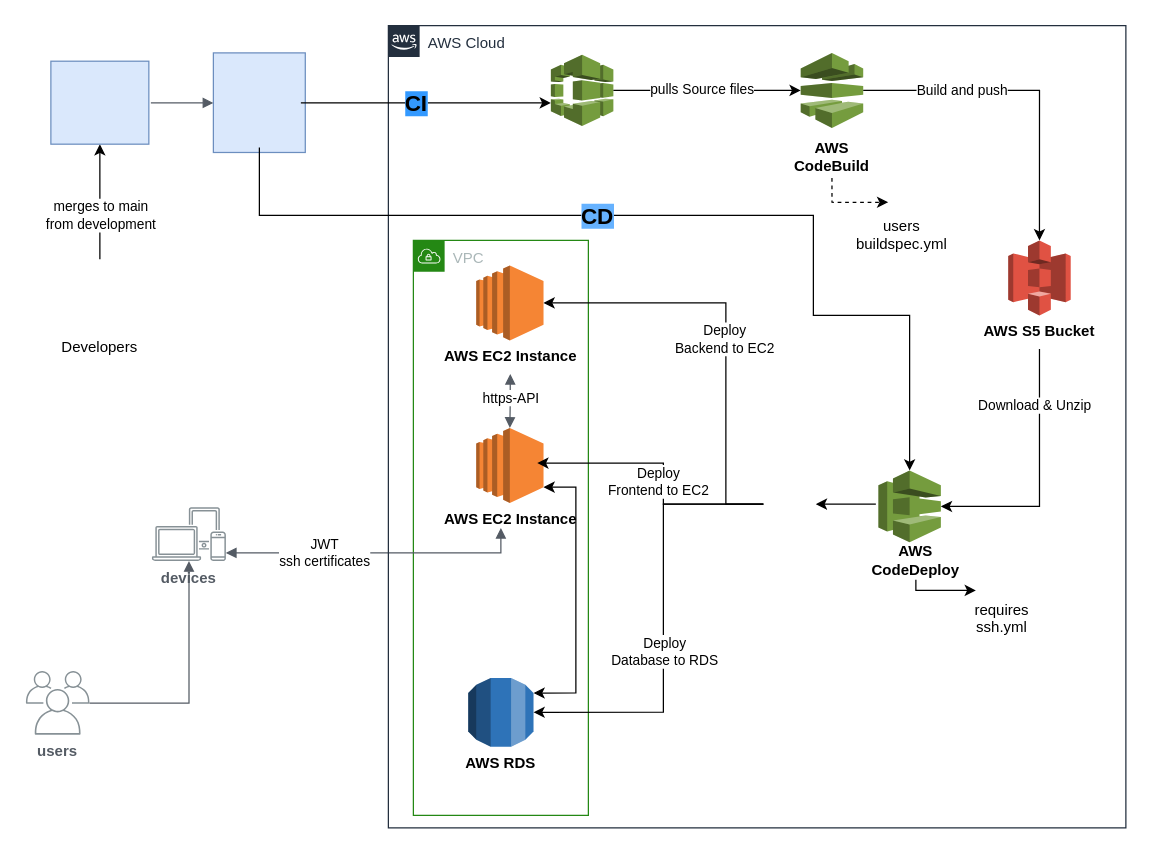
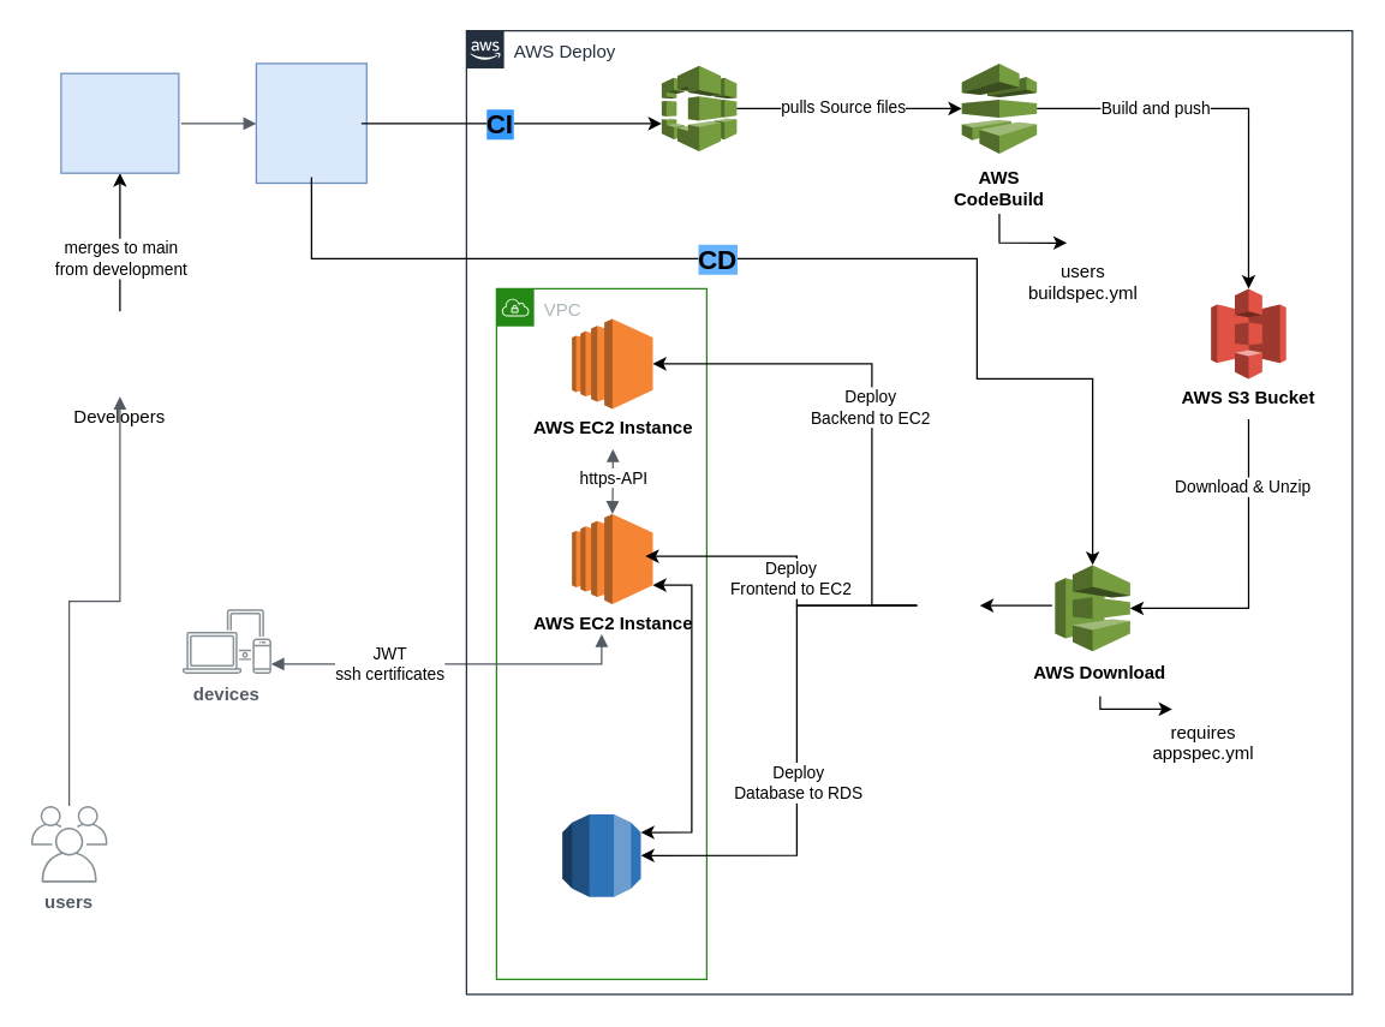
  <mxCell id="0" />
  <mxCell id="1" parent="0" />
  <mxCell id="2" style="edgeStyle=orthogonalEdgeStyle;rounded=0;orthogonalLoop=1;jettySize=auto;html=1;startArrow=none;startFill=0;endArrow=classic;endFill=1;entryX=0.5;entryY=1;entryDx=0;entryDy=0;" edge="1" parent="1" source="4" target="15"><mxGeometry relative="1" as="geometry"><mxPoint x="70" y="74.995" as="targetPoint" /></mxGeometry></mxCell>
  <mxCell id="3" value="merges to main&lt;br&gt;from development" style="edgeLabel;html=1;align=center;verticalAlign=middle;resizable=0;points=[];" vertex="1" connectable="0" parent="2"><mxGeometry x="-0.319" y="-2" relative="1" as="geometry"><mxPoint x="-2" y="-4" as="offset" /></mxGeometry></mxCell>
  <mxCell id="4" value="Developers" style="shape=image;verticalLabelPosition=bottom;labelBackgroundColor=default;verticalAlign=top;aspect=fixed;imageAspect=0;image=https://cdn.iconscout.com/icon/free/png-256/developer-2309906-1943816.png;" vertex="1" parent="1"><mxGeometry x="50.79" y="206.82" width="56.81" height="56.81" as="geometry" /></mxCell>
  <mxCell id="5" value="" style="group" vertex="1" connectable="0" parent="1"><mxGeometry x="620" y="118.81" width="236" height="239.0" as="geometry" /></mxCell>
  <mxCell id="6" value="" style="group" vertex="1" connectable="0" parent="5"><mxGeometry x="-0.13" y="-67" width="236" height="239.0" as="geometry" /></mxCell>
- <mxCell id="7" style="edgeStyle=orthogonalEdgeStyle;rounded=0;orthogonalLoop=1;jettySize=auto;html=1;exitX=0.5;exitY=1;exitDx=0;exitDy=0;entryX=0;entryY=0.75;entryDx=0;entryDy=0;startArrow=none;startFill=0;dashed=1;" edge="1" parent="6" source="8" target="12"><mxGeometry relative="1" as="geometry"><Array as="points"><mxPoint x="45" y="110" /></Array></mxGeometry></mxCell>
+ <mxCell id="7" style="edgeStyle=orthogonalEdgeStyle;rounded=0;orthogonalLoop=1;jettySize=auto;html=1;exitX=0.5;exitY=1;exitDx=0;exitDy=0;entryX=0;entryY=0.75;entryDx=0;entryDy=0;startArrow=none;startFill=0;" edge="1" parent="6" source="8" target="12"><mxGeometry relative="1" as="geometry"><Array as="points"><mxPoint x="45" y="110" /></Array></mxGeometry></mxCell>
  <mxCell id="8" value="&lt;b&gt;AWS CodeBuild&lt;/b&gt;" style="text;html=1;strokeColor=none;fillColor=none;align=center;verticalAlign=middle;whiteSpace=wrap;rounded=0;" vertex="1" parent="6"><mxGeometry y="57" width="90" height="33" as="geometry" /></mxCell>
  <mxCell id="9" value="" style="outlineConnect=0;dashed=0;verticalLabelPosition=bottom;verticalAlign=top;align=center;html=1;shape=mxgraph.aws3.codepipeline;fillColor=#759C3E;gradientColor=none;" vertex="1" parent="6"><mxGeometry x="20" y="-10" width="50" height="60" as="geometry" /></mxCell>
  <mxCell id="10" value="" style="shape=image;verticalLabelPosition=bottom;labelBackgroundColor=default;verticalAlign=top;aspect=fixed;imageAspect=0;image=https://cdn.iconscout.com/icon/free/png-256/zip-file-format-489644.png;" vertex="1" parent="6"><mxGeometry x="150" y="43" width="37" height="37" as="geometry" /></mxCell>
  <mxCell id="11" value="" style="shape=image;verticalLabelPosition=bottom;labelBackgroundColor=default;verticalAlign=top;aspect=fixed;imageAspect=0;image=https://cdn.iconscout.com/icon/free/png-256/jar-file-489639.png;" vertex="1" parent="6"><mxGeometry x="110" y="42.5" width="36" height="36" as="geometry" /></mxCell>
  <mxCell id="12" value="users &#10;buildspec.yml" style="shape=image;verticalLabelPosition=bottom;labelBackgroundColor=default;verticalAlign=top;aspect=fixed;imageAspect=0;image=https://www.shareicon.net/download/2015/09/07/97143_document_512x512.png;" vertex="1" parent="6"><mxGeometry x="90" y="93.0" width="22" height="22" as="geometry" /></mxCell>
  <mxCell id="13" value="" style="group;fillColor=#dae8fc;strokeColor=#6c8ebf;" vertex="1" connectable="0" parent="1"><mxGeometry x="40" y="48.46" width="78.38" height="66.38" as="geometry" /></mxCell>
  <mxCell id="14" value="" style="shape=image;verticalLabelPosition=bottom;labelBackgroundColor=default;verticalAlign=top;aspect=fixed;imageAspect=0;image=https://www.fontana.com.ar/wp-content/uploads/2018/10/spring-boot-logo.png;" vertex="1" parent="13"><mxGeometry width="76.19" height="40" as="geometry" /></mxCell>
  <mxCell id="15" value="" style="shape=image;verticalLabelPosition=bottom;labelBackgroundColor=default;verticalAlign=top;aspect=fixed;imageAspect=0;image=http://betabeers.com/uploads/blog/20170420_React_logo_wordmark.png;" vertex="1" parent="13"><mxGeometry y="40" width="78.38" height="26.38" as="geometry" /></mxCell>
  <mxCell id="16" value="" style="group" vertex="1" connectable="0" parent="1"><mxGeometry x="682" y="375.89" width="100" height="87.5" as="geometry" /></mxCell>
  <mxCell id="17" value="" style="outlineConnect=0;dashed=0;verticalLabelPosition=bottom;verticalAlign=top;align=center;html=1;shape=mxgraph.aws3.codedeploy;fillColor=#759C3E;gradientColor=none;" vertex="1" parent="16"><mxGeometry x="20" width="50" height="57.5" as="geometry" /></mxCell>
- <mxCell id="18" value="&lt;b&gt;AWS CodeDeploy&lt;/b&gt;" style="text;html=1;strokeColor=none;fillColor=none;align=center;verticalAlign=middle;whiteSpace=wrap;rounded=0;" vertex="1" parent="16"><mxGeometry y="57.5" width="100" height="30" as="geometry" /></mxCell>
+ <mxCell id="18" value="&lt;b&gt;AWS Download&lt;/b&gt;" style="text;html=1;strokeColor=none;fillColor=none;align=center;verticalAlign=middle;whiteSpace=wrap;rounded=0;" vertex="1" parent="16"><mxGeometry y="57.5" width="100" height="30" as="geometry" /></mxCell>
  <mxCell id="19" value="" style="group;fillColor=#dae8fc;strokeColor=#6c8ebf;" vertex="1" connectable="0" parent="1"><mxGeometry x="169.997" y="41.814" width="73.534" height="79.678" as="geometry" /></mxCell>
  <mxCell id="20" value="" style="group" vertex="1" connectable="0" parent="19"><mxGeometry y="9.02" width="73.534" height="66.574" as="geometry" /></mxCell>
  <mxCell id="21" value="" style="shape=image;verticalLabelPosition=bottom;labelBackgroundColor=default;verticalAlign=top;aspect=fixed;imageAspect=0;image=https://upload.wikimedia.org/wikipedia/commons/thumb/e/e1/GitLab_logo.svg/2560px-GitLab_logo.svg.png;clipPath=inset(30.87% 14.67% 30.87% 33.33%);" vertex="1" parent="20"><mxGeometry y="45.833" width="73.534" height="20.741" as="geometry" /></mxCell>
  <mxCell id="22" value="" style="shape=image;verticalLabelPosition=bottom;labelBackgroundColor=default;verticalAlign=top;aspect=fixed;imageAspect=0;image=https://upload.wikimedia.org/wikipedia/commons/thumb/e/e1/GitLab_logo.svg/2560px-GitLab_logo.svg.png;clipPath=inset(25.65% 68.33% 25.65% 13.67%);" vertex="1" parent="20"><mxGeometry x="14.664" width="44.196" height="45.83" as="geometry" /></mxCell>
  <mxCell id="23" value="" style="edgeStyle=orthogonalEdgeStyle;html=1;endArrow=block;elbow=vertical;startArrow=none;endFill=1;strokeColor=#545B64;rounded=0;fontSize=18;" edge="1" parent="20"><mxGeometry width="100" relative="1" as="geometry"><mxPoint x="-49.997" y="30.976" as="sourcePoint" /><mxPoint x="0.003" y="30.976" as="targetPoint" /></mxGeometry></mxCell>
  <mxCell id="24" value="" style="group" vertex="1" connectable="0" parent="1"><mxGeometry x="782" y="191.81" width="97.75" height="86.83" as="geometry" /></mxCell>
  <mxCell id="25" value="" style="outlineConnect=0;dashed=0;verticalLabelPosition=bottom;verticalAlign=top;align=center;html=1;shape=mxgraph.aws3.s3;fillColor=#E05243;gradientColor=none;" vertex="1" parent="24"><mxGeometry x="23.87" width="50" height="60" as="geometry" /></mxCell>
- <mxCell id="26" value="&lt;b&gt;AWS S5 Bucket&lt;/b&gt;" style="text;html=1;strokeColor=none;fillColor=none;align=center;verticalAlign=middle;whiteSpace=wrap;rounded=0;" vertex="1" parent="24"><mxGeometry y="60.001" width="97.75" height="26.829" as="geometry" /></mxCell>
+ <mxCell id="26" value="&lt;b&gt;AWS S3 Bucket&lt;/b&gt;" style="text;html=1;strokeColor=none;fillColor=none;align=center;verticalAlign=middle;whiteSpace=wrap;rounded=0;" vertex="1" parent="24"><mxGeometry y="60.001" width="97.75" height="26.829" as="geometry" /></mxCell>
  <mxCell id="27" value="" style="group" vertex="1" connectable="0" parent="1"><mxGeometry x="345" y="541.81" width="110" height="81.83" as="geometry" /></mxCell>
  <mxCell id="28" value="" style="outlineConnect=0;dashed=0;verticalLabelPosition=bottom;verticalAlign=top;align=center;html=1;shape=mxgraph.aws3.rds;fillColor=#2E73B8;gradientColor=none;" vertex="1" parent="27"><mxGeometry x="28.87" width="52.25" height="55" as="geometry" /></mxCell>
- <mxCell id="29" value="&lt;b&gt;AWS RDS&lt;/b&gt;" style="text;html=1;strokeColor=none;fillColor=none;align=center;verticalAlign=middle;whiteSpace=wrap;rounded=0;" vertex="1" parent="27"><mxGeometry y="55" width="110" height="26.83" as="geometry" /></mxCell>
  <mxCell id="30" value="&lt;b&gt;devices&lt;/b&gt;" style="sketch=0;outlineConnect=0;gradientColor=none;fontColor=#545B64;strokeColor=none;fillColor=#879196;dashed=0;verticalLabelPosition=bottom;verticalAlign=top;align=center;html=1;fontSize=12;fontStyle=0;aspect=fixed;shape=mxgraph.aws4.illustration_devices;pointerEvents=1" vertex="1" parent="1"><mxGeometry x="120.86" y="405.22" width="59.14" height="43.17" as="geometry" /></mxCell>
  <mxCell id="31" value="VPC" style="points=[[0,0],[0.25,0],[0.5,0],[0.75,0],[1,0],[1,0.25],[1,0.5],[1,0.75],[1,1],[0.75,1],[0.5,1],[0.25,1],[0,1],[0,0.75],[0,0.5],[0,0.25]];outlineConnect=0;gradientColor=none;html=1;whiteSpace=wrap;fontSize=12;fontStyle=0;container=1;pointerEvents=0;collapsible=0;recursiveResize=0;shape=mxgraph.aws4.group;grIcon=mxgraph.aws4.group_vpc;strokeColor=#248814;fillColor=none;verticalAlign=top;align=left;spacingLeft=30;fontColor=#AAB7B8;dashed=0;" vertex="1" parent="1"><mxGeometry x="330" y="191.81" width="140" height="460" as="geometry" /></mxCell>
  <mxCell id="32" value="" style="group" vertex="1" connectable="0" parent="31"><mxGeometry x="22.5" y="150.0" width="110" height="86.83" as="geometry" /></mxCell>
  <mxCell id="33" value="" style="outlineConnect=0;dashed=0;verticalLabelPosition=bottom;verticalAlign=top;align=center;html=1;shape=mxgraph.aws3.ec2;fillColor=#F58534;gradientColor=none;" vertex="1" parent="32"><mxGeometry x="27.75" width="53.87" height="60" as="geometry" /></mxCell>
  <mxCell id="34" value="&lt;b&gt;AWS EC2 Instance&lt;/b&gt;" style="text;html=1;strokeColor=none;fillColor=none;align=center;verticalAlign=middle;whiteSpace=wrap;rounded=0;" vertex="1" parent="32"><mxGeometry y="60" width="110" height="26.83" as="geometry" /></mxCell>
  <mxCell id="35" value="" style="shape=image;verticalLabelPosition=bottom;labelBackgroundColor=default;verticalAlign=top;aspect=fixed;imageAspect=0;image=http://betabeers.com/uploads/blog/20170420_React_logo_wordmark.png;clipPath=inset(0.5% 62% 0% 0%);" vertex="1" parent="32"><mxGeometry x="-6.28" y="15" width="34.03" height="30" as="geometry" /></mxCell>
  <mxCell id="36" value="" style="group" vertex="1" connectable="0" parent="31"><mxGeometry x="22.5" y="20.0" width="110" height="86.83" as="geometry" /></mxCell>
  <mxCell id="37" value="" style="outlineConnect=0;dashed=0;verticalLabelPosition=bottom;verticalAlign=top;align=center;html=1;shape=mxgraph.aws3.ec2;fillColor=#F58534;gradientColor=none;" vertex="1" parent="36"><mxGeometry x="27.75" width="53.87" height="60" as="geometry" /></mxCell>
  <mxCell id="38" value="&lt;b&gt;AWS EC2 Instance&lt;/b&gt;" style="text;html=1;strokeColor=none;fillColor=none;align=center;verticalAlign=middle;whiteSpace=wrap;rounded=0;" vertex="1" parent="36"><mxGeometry y="60" width="110" height="26.83" as="geometry" /></mxCell>
  <mxCell id="39" value="" style="shape=image;verticalLabelPosition=bottom;labelBackgroundColor=default;verticalAlign=top;aspect=fixed;imageAspect=0;image=https://www.fontana.com.ar/wp-content/uploads/2018/10/spring-boot-logo.png;clipPath=inset(14.56% 63.67% 17.09% 0%);" vertex="1" parent="36"><mxGeometry x="-12.5" y="12.25" width="35.82" height="35.49" as="geometry" /></mxCell>
  <mxCell id="40" value="" style="edgeStyle=orthogonalEdgeStyle;html=1;endArrow=block;elbow=vertical;startArrow=block;startFill=1;endFill=1;strokeColor=#545B64;rounded=0;exitX=0.5;exitY=1;exitDx=0;exitDy=0;entryX=0.5;entryY=0;entryDx=0;entryDy=0;entryPerimeter=0;" edge="1" parent="31" source="38" target="33"><mxGeometry width="100" relative="1" as="geometry"><mxPoint x="145" y="290" as="sourcePoint" /><mxPoint x="75" y="210" as="targetPoint" /></mxGeometry></mxCell>
  <mxCell id="41" value="https-API" style="edgeLabel;html=1;align=center;verticalAlign=middle;resizable=0;points=[];" vertex="1" connectable="0" parent="40"><mxGeometry x="-0.141" relative="1" as="geometry"><mxPoint as="offset" /></mxGeometry></mxCell>
  <mxCell id="42" value="&lt;b&gt;users&lt;/b&gt;" style="sketch=0;outlineConnect=0;gradientColor=none;fontColor=#545B64;strokeColor=none;fillColor=#879196;dashed=0;verticalLabelPosition=bottom;verticalAlign=top;align=center;html=1;fontSize=12;fontStyle=0;aspect=fixed;shape=mxgraph.aws4.illustration_users;pointerEvents=1" vertex="1" parent="1"><mxGeometry x="20" y="536.35" width="50.91" height="50.91" as="geometry" /></mxCell>
  <mxCell id="43" value="" style="edgeStyle=orthogonalEdgeStyle;html=1;endArrow=block;elbow=vertical;startArrow=block;startFill=1;endFill=1;strokeColor=#545B64;rounded=0;" edge="1" parent="1" source="30"><mxGeometry width="100" relative="1" as="geometry"><mxPoint x="200" y="438.81" as="sourcePoint" /><mxPoint x="400" y="421.81" as="targetPoint" /><Array as="points"><mxPoint x="400" y="441.81" /><mxPoint x="400" y="428.81" /></Array></mxGeometry></mxCell>
  <mxCell id="44" value="JWT&lt;br&gt;ssh certificates" style="edgeLabel;html=1;align=center;verticalAlign=middle;resizable=0;points=[];" vertex="1" connectable="0" parent="43"><mxGeometry x="-0.218" relative="1" as="geometry"><mxPoint x="-16" as="offset" /></mxGeometry></mxCell>
- <mxCell id="45" value="" style="edgeStyle=orthogonalEdgeStyle;html=1;endArrow=block;elbow=vertical;startArrow=none;endFill=1;strokeColor=#545B64;rounded=0;" edge="1" parent="1" source="42" target="30"><mxGeometry width="100" relative="1" as="geometry"><mxPoint x="70.91" y="463.39" as="sourcePoint" /><mxPoint x="170.91" y="463.39" as="targetPoint" /></mxGeometry></mxCell>
+ <mxCell id="45" value="" style="edgeStyle=orthogonalEdgeStyle;html=1;endArrow=block;elbow=vertical;startArrow=none;endFill=1;strokeColor=#545B64;rounded=0;" edge="1" parent="1" source="42" target="4"><mxGeometry width="100" relative="1" as="geometry"><mxPoint x="70.91" y="463.39" as="sourcePoint" /><mxPoint x="170.91" y="463.39" as="targetPoint" /></mxGeometry></mxCell>
  <mxCell id="46" style="edgeStyle=orthogonalEdgeStyle;rounded=0;orthogonalLoop=1;jettySize=auto;html=1;exitX=1;exitY=0.79;exitDx=0;exitDy=0;exitPerimeter=0;entryX=1;entryY=0.22;entryDx=0;entryDy=0;entryPerimeter=0;startArrow=classic;startFill=1;" edge="1" parent="1" source="33" target="28"><mxGeometry relative="1" as="geometry"><Array as="points"><mxPoint x="460" y="388.81" /><mxPoint x="460" y="553.81" /></Array></mxGeometry></mxCell>
  <mxCell id="47" style="edgeStyle=orthogonalEdgeStyle;rounded=0;orthogonalLoop=1;jettySize=auto;html=1;exitX=0;exitY=0.5;exitDx=0;exitDy=0;entryX=1;entryY=0.21;entryDx=0;entryDy=0;entryPerimeter=0;startArrow=none;startFill=0;" edge="1" parent="1" source="60"><mxGeometry relative="1" as="geometry"><mxPoint x="590" y="420.22" as="sourcePoint" /><mxPoint x="429.12" y="369.99" as="targetPoint" /><Array as="points"><mxPoint x="530" y="402.81" /><mxPoint x="530" y="369.81" /></Array></mxGeometry></mxCell>
  <mxCell id="48" value="Deploy &lt;br&gt;Frontend to EC2" style="edgeLabel;html=1;align=center;verticalAlign=middle;resizable=0;points=[];" vertex="1" connectable="0" parent="47"><mxGeometry x="0.058" relative="1" as="geometry"><mxPoint x="-4" y="15" as="offset" /></mxGeometry></mxCell>
  <mxCell id="49" style="edgeStyle=orthogonalEdgeStyle;rounded=0;orthogonalLoop=1;jettySize=auto;html=1;exitX=0;exitY=0.5;exitDx=0;exitDy=0;entryX=1;entryY=0.5;entryDx=0;entryDy=0;entryPerimeter=0;startArrow=none;startFill=0;" edge="1" parent="1" source="60" target="37"><mxGeometry relative="1" as="geometry"><Array as="points"><mxPoint x="580" y="402.81" /><mxPoint x="580" y="241.81" /></Array></mxGeometry></mxCell>
  <mxCell id="50" value="Deploy&lt;br&gt;Backend to EC2" style="edgeLabel;html=1;align=center;verticalAlign=middle;resizable=0;points=[];" vertex="1" connectable="0" parent="49"><mxGeometry x="-0.039" y="2" relative="1" as="geometry"><mxPoint as="offset" /></mxGeometry></mxCell>
  <mxCell id="51" style="edgeStyle=orthogonalEdgeStyle;rounded=0;orthogonalLoop=1;jettySize=auto;html=1;exitX=0;exitY=0.5;exitDx=0;exitDy=0;startArrow=none;startFill=0;entryX=1;entryY=0.5;entryDx=0;entryDy=0;entryPerimeter=0;" edge="1" parent="1" source="60" target="28"><mxGeometry relative="1" as="geometry"><mxPoint x="460" y="571.81" as="targetPoint" /><Array as="points"><mxPoint x="530" y="402.81" /><mxPoint x="530" y="569.81" /></Array></mxGeometry></mxCell>
  <mxCell id="52" value="Deploy&lt;br&gt;Database to RDS" style="edgeLabel;html=1;align=center;verticalAlign=middle;resizable=0;points=[];" vertex="1" connectable="0" parent="51"><mxGeometry x="-0.203" y="-2" relative="1" as="geometry"><mxPoint x="2" y="58" as="offset" /></mxGeometry></mxCell>
- <mxCell id="53" value="requires &#10;ssh.yml" style="shape=image;verticalLabelPosition=bottom;labelBackgroundColor=default;verticalAlign=top;aspect=fixed;imageAspect=0;image=https://www.shareicon.net/download/2015/09/07/97143_document_512x512.png;" vertex="1" parent="1"><mxGeometry x="790" y="451.81" width="22" height="22" as="geometry" /></mxCell>
+ <mxCell id="53" value="requires &#10;appspec.yml" style="shape=image;verticalLabelPosition=bottom;labelBackgroundColor=default;verticalAlign=top;aspect=fixed;imageAspect=0;image=https://www.shareicon.net/download/2015/09/07/97143_document_512x512.png;" vertex="1" parent="1"><mxGeometry x="790" y="451.81" width="22" height="22" as="geometry" /></mxCell>
  <mxCell id="54" style="edgeStyle=orthogonalEdgeStyle;rounded=0;orthogonalLoop=1;jettySize=auto;html=1;exitX=0.5;exitY=1;exitDx=0;exitDy=0;entryX=1;entryY=0.5;entryDx=0;entryDy=0;entryPerimeter=0;startArrow=none;startFill=0;" edge="1" parent="1" source="26" target="17"><mxGeometry relative="1" as="geometry"><Array as="points"><mxPoint x="831" y="404.81" /></Array></mxGeometry></mxCell>
  <mxCell id="55" value="Download &amp;amp; Unzip" style="edgeLabel;html=1;align=center;verticalAlign=middle;resizable=0;points=[];" vertex="1" connectable="0" parent="54"><mxGeometry x="0.122" relative="1" as="geometry"><mxPoint x="-4" y="-70" as="offset" /></mxGeometry></mxCell>
  <mxCell id="56" style="edgeStyle=orthogonalEdgeStyle;rounded=0;orthogonalLoop=1;jettySize=auto;html=1;exitX=1;exitY=0.5;exitDx=0;exitDy=0;exitPerimeter=0;entryX=0.5;entryY=0;entryDx=0;entryDy=0;entryPerimeter=0;startArrow=none;startFill=0;" edge="1" parent="1" source="9" target="25"><mxGeometry relative="1" as="geometry" /></mxCell>
  <mxCell id="57" value="Build and push" style="edgeLabel;html=1;align=center;verticalAlign=middle;resizable=0;points=[];" vertex="1" connectable="0" parent="56"><mxGeometry x="-0.337" y="1" relative="1" as="geometry"><mxPoint x="-8" y="1" as="offset" /></mxGeometry></mxCell>
  <mxCell id="58" style="edgeStyle=orthogonalEdgeStyle;rounded=0;orthogonalLoop=1;jettySize=auto;html=1;startArrow=none;startFill=0;" edge="1" parent="1" source="18"><mxGeometry relative="1" as="geometry"><mxPoint x="780" y="471.81" as="targetPoint" /><Array as="points"><mxPoint x="732" y="471.81" /></Array></mxGeometry></mxCell>
  <mxCell id="59" style="edgeStyle=orthogonalEdgeStyle;rounded=0;orthogonalLoop=1;jettySize=auto;html=1;startArrow=classic;startFill=1;endArrow=none;endFill=0;" edge="1" parent="1" source="60"><mxGeometry relative="1" as="geometry"><mxPoint x="700" y="402.81" as="targetPoint" /></mxGeometry></mxCell>
  <mxCell id="60" value="" style="shape=image;verticalLabelPosition=bottom;labelBackgroundColor=default;verticalAlign=top;aspect=fixed;imageAspect=0;image=https://sue.eu/wp-content/uploads/sites/6/2022/06/terraform-hashicorp-logo-920x920-sue-v0.png;" vertex="1" parent="1"><mxGeometry x="610" y="381.81" width="42" height="42" as="geometry" /></mxCell>
- <mxCell id="61" value="AWS Cloud" style="points=[[0,0],[0.25,0],[0.5,0],[0.75,0],[1,0],[1,0.25],[1,0.5],[1,0.75],[1,1],[0.75,1],[0.5,1],[0.25,1],[0,1],[0,0.75],[0,0.5],[0,0.25]];outlineConnect=0;gradientColor=none;html=1;whiteSpace=wrap;fontSize=12;fontStyle=0;container=1;pointerEvents=0;collapsible=0;recursiveResize=0;shape=mxgraph.aws4.group;grIcon=mxgraph.aws4.group_aws_cloud_alt;strokeColor=#232F3E;fillColor=none;verticalAlign=top;align=left;spacingLeft=30;fontColor=#232F3E;dashed=0;" vertex="1" parent="1"><mxGeometry x="310" y="20" width="590" height="641.81" as="geometry" /></mxCell>
+ <mxCell id="61" value="AWS Deploy" style="points=[[0,0],[0.25,0],[0.5,0],[0.75,0],[1,0],[1,0.25],[1,0.5],[1,0.75],[1,1],[0.75,1],[0.5,1],[0.25,1],[0,1],[0,0.75],[0,0.5],[0,0.25]];outlineConnect=0;gradientColor=none;html=1;whiteSpace=wrap;fontSize=12;fontStyle=0;container=1;pointerEvents=0;collapsible=0;recursiveResize=0;shape=mxgraph.aws4.group;grIcon=mxgraph.aws4.group_aws_cloud_alt;strokeColor=#232F3E;fillColor=none;verticalAlign=top;align=left;spacingLeft=30;fontColor=#232F3E;dashed=0;" vertex="1" parent="1"><mxGeometry x="310" y="20" width="590" height="641.81" as="geometry" /></mxCell>
  <mxCell id="62" value="" style="group" vertex="1" connectable="0" parent="61"><mxGeometry x="100" y="23.31" width="110" height="87" as="geometry" /></mxCell>
  <mxCell id="63" value="" style="outlineConnect=0;dashed=0;verticalLabelPosition=bottom;verticalAlign=top;align=center;html=1;shape=mxgraph.aws3.codebuild;fillColor=#759C3E;gradientColor=none;" vertex="1" parent="62"><mxGeometry x="30" width="50" height="57" as="geometry" /></mxCell>
  <mxCell id="64" style="edgeStyle=orthogonalEdgeStyle;rounded=0;orthogonalLoop=1;jettySize=auto;html=1;startArrow=none;startFill=0;" edge="1" parent="61" target="63"><mxGeometry relative="1" as="geometry"><mxPoint x="-70" y="61.81" as="sourcePoint" /><mxPoint x="87.5" y="74.79" as="targetPoint" /><Array as="points"><mxPoint x="90" y="62" /><mxPoint x="90" y="62" /></Array></mxGeometry></mxCell>
  <mxCell id="65" value="&lt;b&gt;&lt;font style=&quot;font-size: 18px; background-color: rgb(51, 153, 255);&quot;&gt;CI&lt;/font&gt;&lt;/b&gt;" style="edgeLabel;html=1;align=center;verticalAlign=middle;resizable=0;points=[];" vertex="1" connectable="0" parent="64"><mxGeometry x="-0.092" y="-1" relative="1" as="geometry"><mxPoint as="offset" /></mxGeometry></mxCell>
  <mxCell id="66" style="edgeStyle=orthogonalEdgeStyle;rounded=0;orthogonalLoop=1;jettySize=auto;html=1;entryX=0.5;entryY=0;entryDx=0;entryDy=0;entryPerimeter=0;startArrow=none;startFill=0;endArrow=classic;endFill=1;" edge="1" parent="1" source="21" target="17"><mxGeometry relative="1" as="geometry"><Array as="points"><mxPoint x="207" y="171.81" /><mxPoint x="650" y="171.81" /><mxPoint x="650" y="251.81" /><mxPoint x="727" y="251.81" /></Array></mxGeometry></mxCell>
  <mxCell id="67" value="&lt;b&gt;&lt;font style=&quot;font-size: 18px; background-color: rgb(102, 178, 255);&quot;&gt;CD&lt;/font&gt;&lt;/b&gt;" style="edgeLabel;html=1;align=center;verticalAlign=middle;resizable=0;points=[];" vertex="1" connectable="0" parent="66"><mxGeometry x="-0.169" y="-1" relative="1" as="geometry"><mxPoint as="offset" /></mxGeometry></mxCell>
  <mxCell id="68" style="edgeStyle=orthogonalEdgeStyle;rounded=0;orthogonalLoop=1;jettySize=auto;html=1;fontSize=18;startArrow=none;startFill=0;endArrow=classic;endFill=1;" edge="1" parent="1" source="63" target="9"><mxGeometry relative="1" as="geometry"><mxPoint x="640" y="81.81" as="targetPoint" /></mxGeometry></mxCell>
  <mxCell id="69" value="&lt;span style=&quot;font-size: 11px;&quot;&gt;pulls Source files&lt;/span&gt;" style="edgeLabel;html=1;align=center;verticalAlign=middle;resizable=0;points=[];fontSize=18;" vertex="1" connectable="0" parent="68"><mxGeometry x="-0.138" y="-1" relative="1" as="geometry"><mxPoint x="5" y="-4" as="offset" /></mxGeometry></mxCell>
